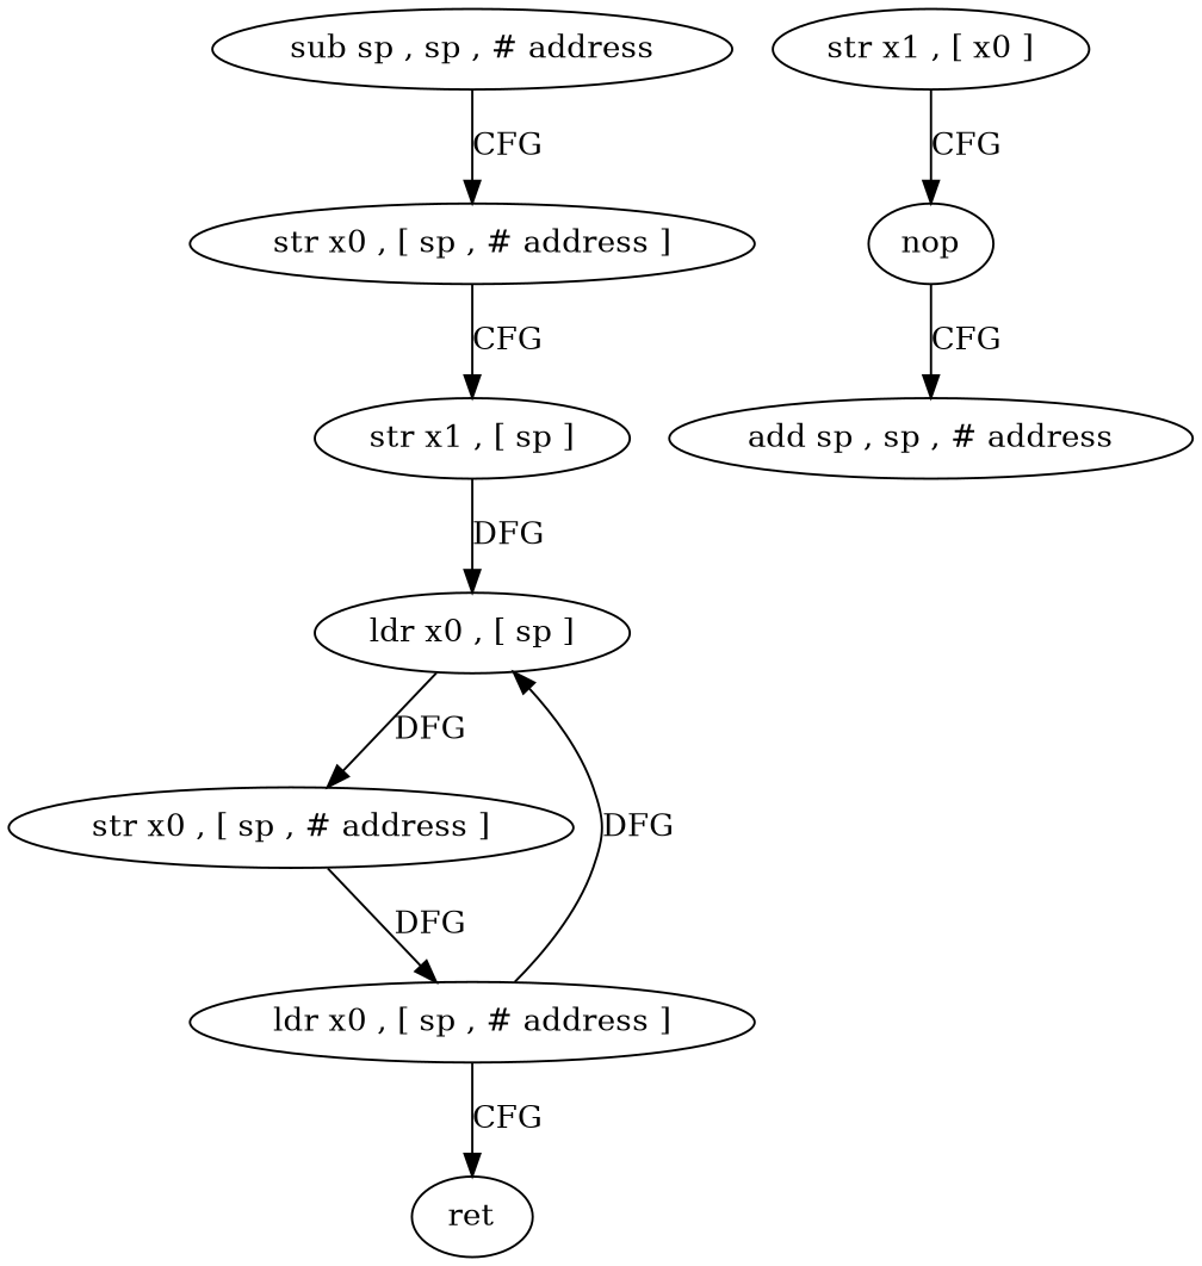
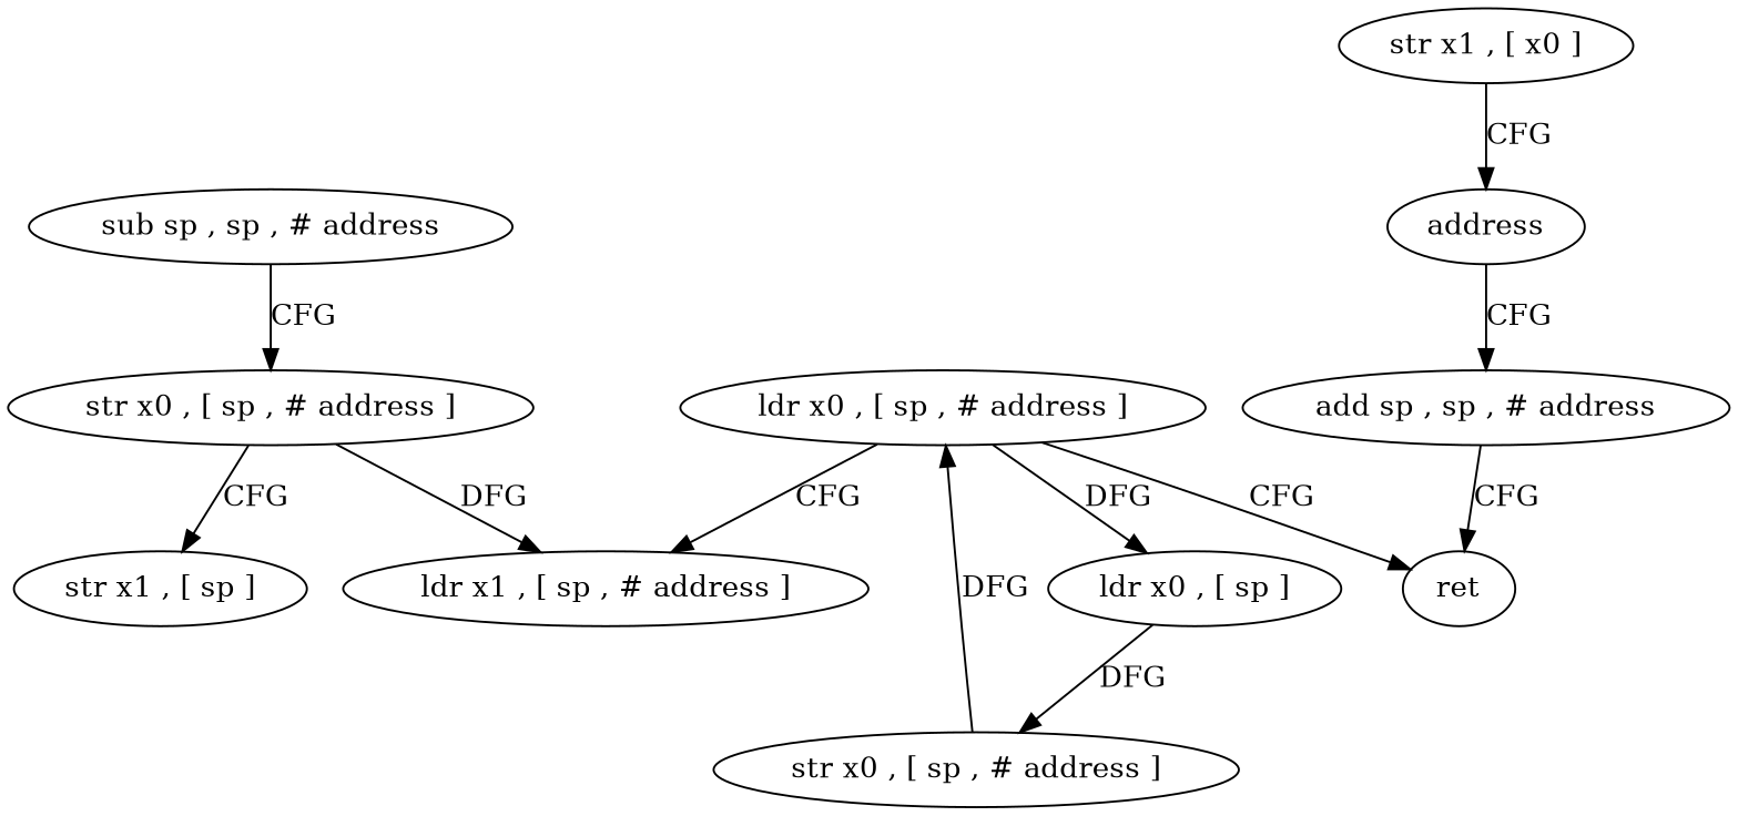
  digraph {
    n1 [label="sub sp , sp , # address"]
    n2 [label="str x0 , [ sp , # address ]"]
    n3 [label="str x1 , [ sp ]"]
+   n4 [label="ldr x1 , [ sp , # address ]"]
    n5 [label="ldr x0 , [ sp ]"]
    n6 [label="str x0 , [ sp , # address ]"]
    n7 [label="ldr x0 , [ sp , # address ]"]
    n8 [label=ret]
    n9 [label="str x1 , [ x0 ]"]
-   n10 [label=nop]
+   n10 [label=address]
    n11 [label="add sp , sp , # address"]
    n1 -> n2 [label=CFG]
    n2 -> n3 [label=CFG]
-   n3 -> n5 [label=DFG]
+   n2 -> n4 [label=DFG]
    n5 -> n6 [label=DFG]
    n6 -> n7 [label=DFG]
+   n7 -> n4 [label=CFG]
    n7 -> n5 [label=DFG]
    n7 -> n8 [label=CFG]
    n9 -> n10 [label=CFG]
    n10 -> n11 [label=CFG]
+   n11 -> n8 [label=CFG]
  }
